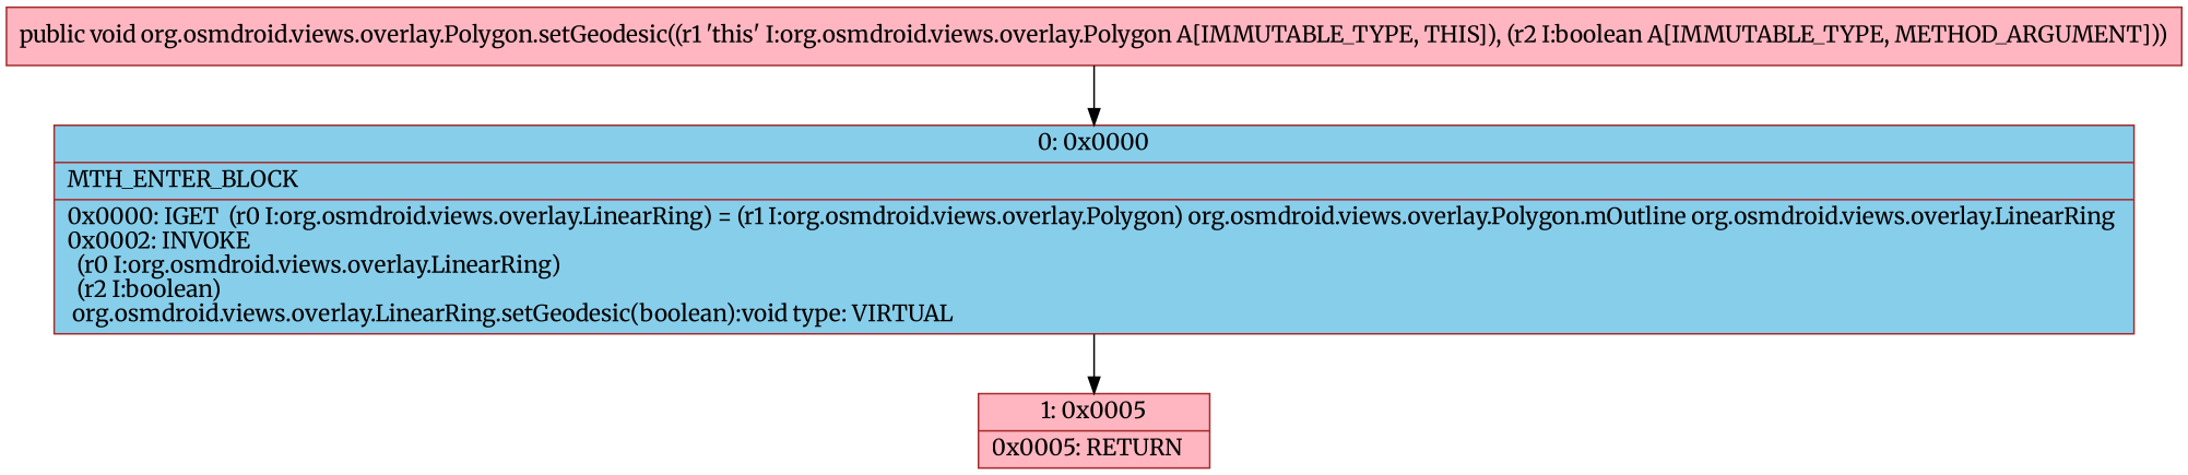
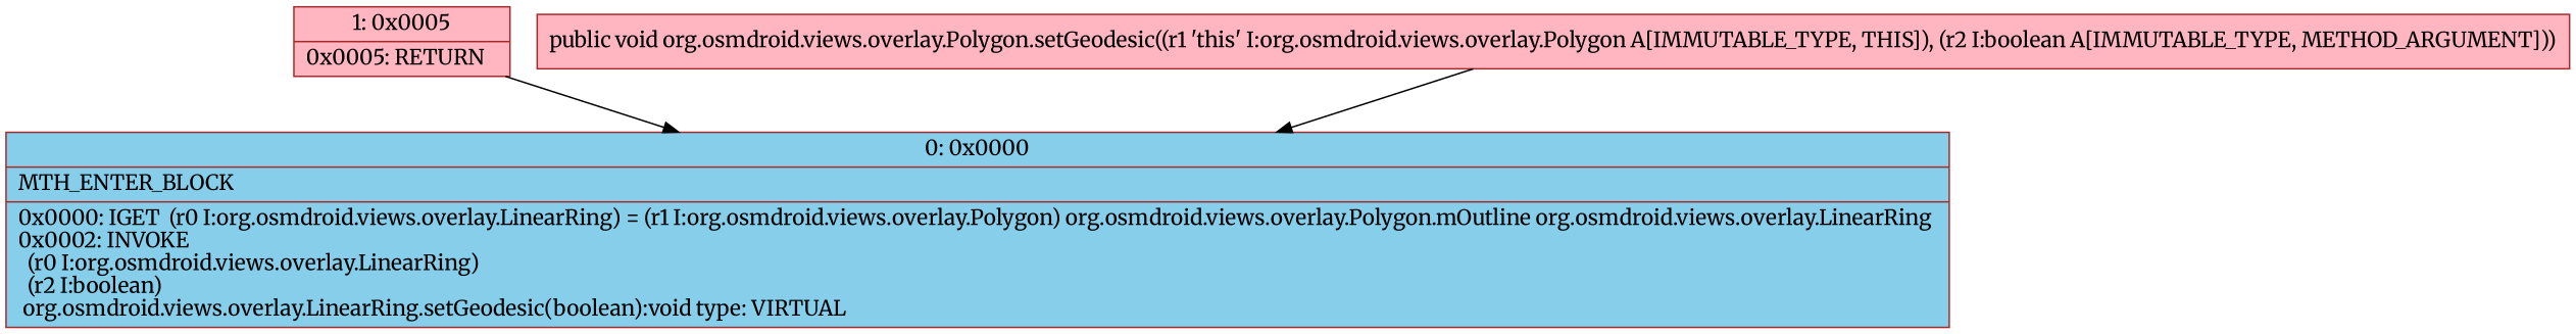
  digraph {
    fontname=Merriweather
    node [shape=record style=filled fillcolor=lightpink color=brown fontname=Merriweather]
    edge [fontname=Merriweather]
    n1 [label="{0\:\ 0x0000|MTH_ENTER_BLOCK\l|0x0000: IGET  (r0 I:org.osmdroid.views.overlay.LinearRing) = (r1 I:org.osmdroid.views.overlay.Polygon) org.osmdroid.views.overlay.Polygon.mOutline org.osmdroid.views.overlay.LinearRing \l0x0002: INVOKE  \l  (r0 I:org.osmdroid.views.overlay.LinearRing)\l  (r2 I:boolean)\l org.osmdroid.views.overlay.LinearRing.setGeodesic(boolean):void type: VIRTUAL \l}" fillcolor=skyblue]
    n2 [label="{1\:\ 0x0005|0x0005: RETURN   \l}"]
    n3 [label="{public void org.osmdroid.views.overlay.Polygon.setGeodesic((r1 'this' I:org.osmdroid.views.overlay.Polygon A[IMMUTABLE_TYPE, THIS]), (r2 I:boolean A[IMMUTABLE_TYPE, METHOD_ARGUMENT])) }"]
-   n1 -> n2
+   n2 -> n1
    n3 -> n1
  }
